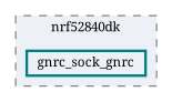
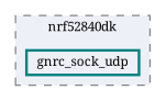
  digraph {
    compound=true
    fontname="Noto Serif"
-   n1 [color=teal fillcolor="#edf0f7" fontname="Noto Serif" fontsize=10 height=0.2 label=gnrc_sock_gnrc shape=box style="filled,bold" width=0.4]
+   n1 [color=teal fillcolor="#edf0f7" fontname="Noto Serif" fontsize=10 height=0.2 label=gnrc_sock_udp shape=box style="filled,bold" width=0.4]
    subgraph cluster_1 {
      bgcolor="#edf0f7"
      fontsize=10
      label=nrf52840dk
      pencolor=grey50
      style="filled,dashed"
      n1
    }
  }
